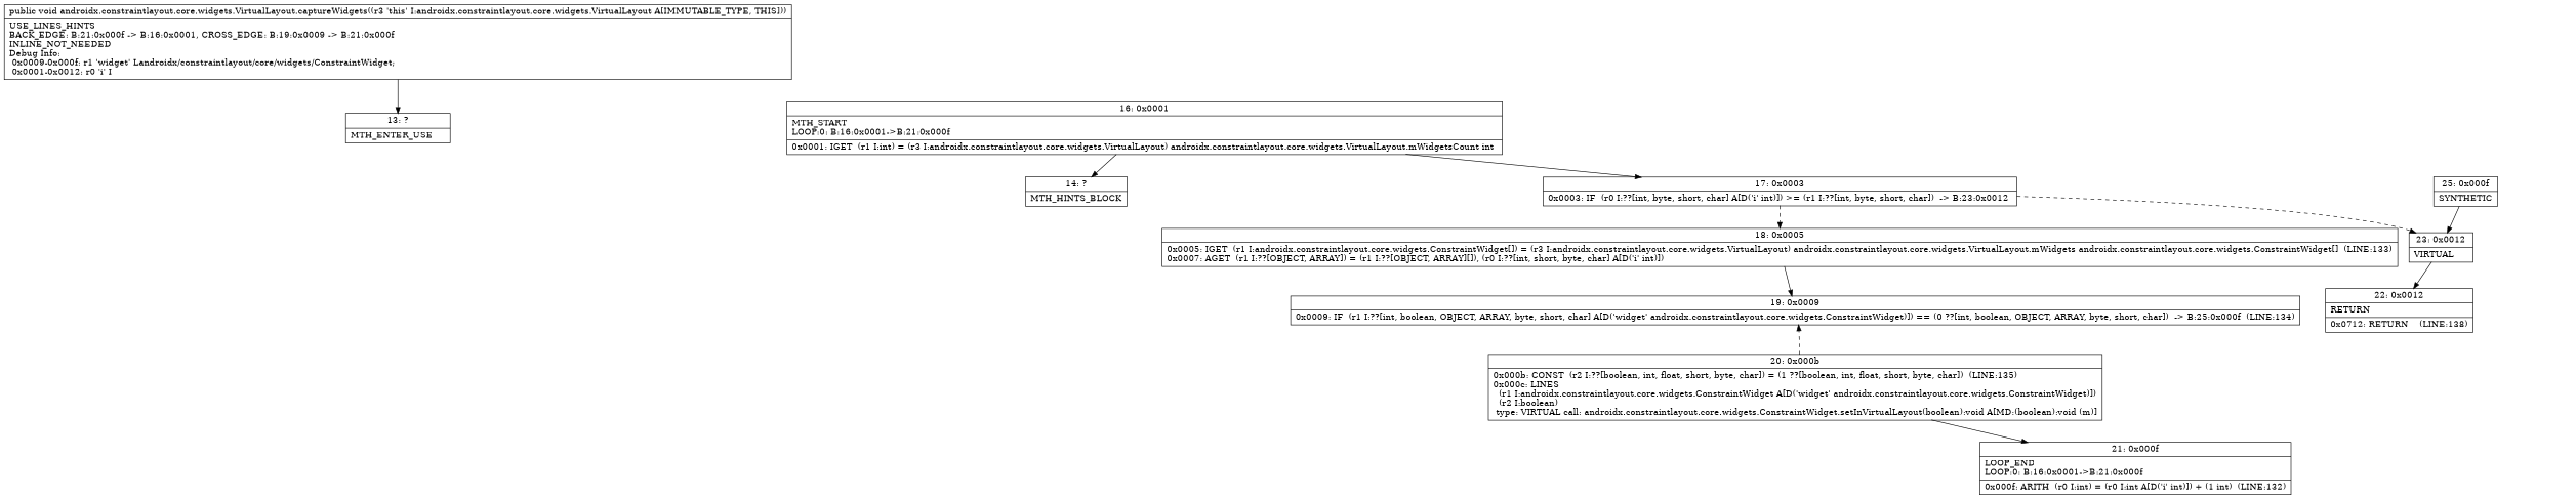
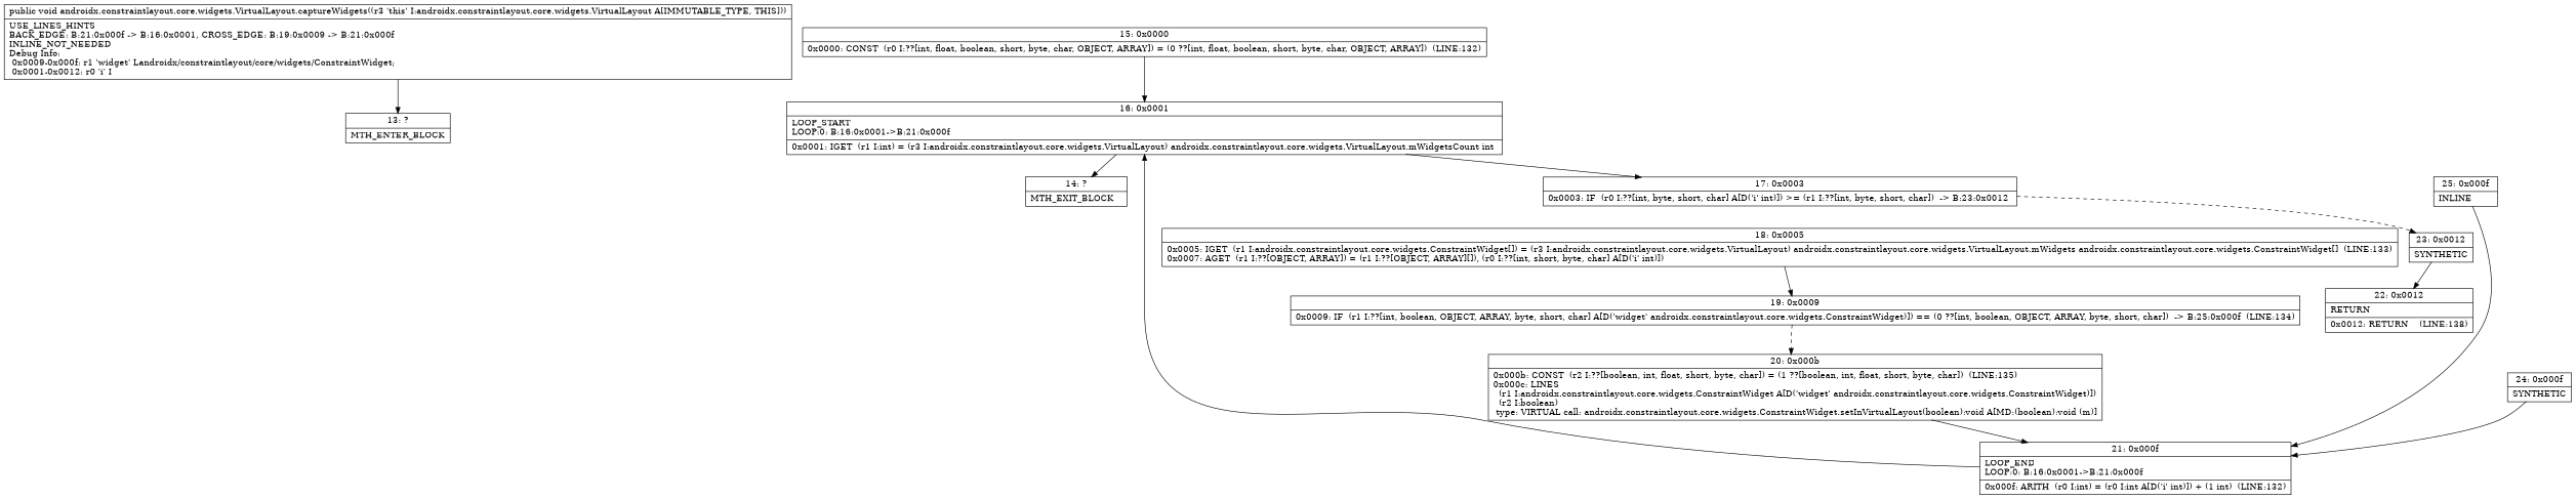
  digraph {
    node [shape=record]
-   n1 [label="{13\:\ ?|MTH_ENTER_USE\l}"]
-   n3 [label="{16\:\ 0x0001|MTH_START\lLOOP:0: B:16:0x0001\-\>B:21:0x000f\l|0x0001: IGET  (r1 I:int) = (r3 I:androidx.constraintlayout.core.widgets.VirtualLayout) androidx.constraintlayout.core.widgets.VirtualLayout.mWidgetsCount int \l}"]
+   n1 [label="{13\:\ ?|MTH_ENTER_BLOCK\l}"]
+   n2 [label="{15\:\ 0x0000|0x0000: CONST  (r0 I:??[int, float, boolean, short, byte, char, OBJECT, ARRAY]) = (0 ??[int, float, boolean, short, byte, char, OBJECT, ARRAY])  (LINE:132)\l}"]
+   n3 [label="{16\:\ 0x0001|LOOP_START\lLOOP:0: B:16:0x0001\-\>B:21:0x000f\l|0x0001: IGET  (r1 I:int) = (r3 I:androidx.constraintlayout.core.widgets.VirtualLayout) androidx.constraintlayout.core.widgets.VirtualLayout.mWidgetsCount int \l}"]
    n4 [label="{17\:\ 0x0003|0x0003: IF  (r0 I:??[int, byte, short, char] A[D('i' int)]) \>= (r1 I:??[int, byte, short, char])  \-\> B:23:0x0012 \l}"]
-   n5 [label="{14\:\ ?|MTH_HINTS_BLOCK\l}"]
+   n5 [label="{14\:\ ?|MTH_EXIT_BLOCK\l}"]
    n6 [label="{18\:\ 0x0005|0x0005: IGET  (r1 I:androidx.constraintlayout.core.widgets.ConstraintWidget[]) = (r3 I:androidx.constraintlayout.core.widgets.VirtualLayout) androidx.constraintlayout.core.widgets.VirtualLayout.mWidgets androidx.constraintlayout.core.widgets.ConstraintWidget[]  (LINE:133)\l0x0007: AGET  (r1 I:??[OBJECT, ARRAY]) = (r1 I:??[OBJECT, ARRAY][]), (r0 I:??[int, short, byte, char] A[D('i' int)]) \l}"]
-   n7 [label="{23\:\ 0x0012|VIRTUAL\l}"]
+   n7 [label="{23\:\ 0x0012|SYNTHETIC\l}"]
    n8 [label="{19\:\ 0x0009|0x0009: IF  (r1 I:??[int, boolean, OBJECT, ARRAY, byte, short, char] A[D('widget' androidx.constraintlayout.core.widgets.ConstraintWidget)]) == (0 ??[int, boolean, OBJECT, ARRAY, byte, short, char])  \-\> B:25:0x000f  (LINE:134)\l}"]
-   n9 [label="{22\:\ 0x0012|RETURN\l|0x0712: RETURN    (LINE:138)\l}"]
+   n9 [label="{22\:\ 0x0012|RETURN\l|0x0012: RETURN    (LINE:138)\l}"]
    n10 [label="{20\:\ 0x000b|0x000b: CONST  (r2 I:??[boolean, int, float, short, byte, char]) = (1 ??[boolean, int, float, short, byte, char])  (LINE:135)\l0x000c: LINES  \l  (r1 I:androidx.constraintlayout.core.widgets.ConstraintWidget A[D('widget' androidx.constraintlayout.core.widgets.ConstraintWidget)])\l  (r2 I:boolean)\l type: VIRTUAL call: androidx.constraintlayout.core.widgets.ConstraintWidget.setInVirtualLayout(boolean):void A[MD:(boolean):void (m)]\l}"]
    n11 [label="{21\:\ 0x000f|LOOP_END\lLOOP:0: B:16:0x0001\-\>B:21:0x000f\l|0x000f: ARITH  (r0 I:int) = (r0 I:int A[D('i' int)]) + (1 int)  (LINE:132)\l}"]
-   n12 [label="{25\:\ 0x000f|SYNTHETIC\l}"]
+   n12 [label="{25\:\ 0x000f|INLINE\l}"]
+   n13 [label="{24\:\ 0x000f|SYNTHETIC\l}"]
    n14 [label="{public void androidx.constraintlayout.core.widgets.VirtualLayout.captureWidgets((r3 'this' I:androidx.constraintlayout.core.widgets.VirtualLayout A[IMMUTABLE_TYPE, THIS]))  | USE_LINES_HINTS\lBACK_EDGE: B:21:0x000f \-\> B:16:0x0001, CROSS_EDGE: B:19:0x0009 \-\> B:21:0x000f\lINLINE_NOT_NEEDED\lDebug Info:\l  0x0009\-0x000f: r1 'widget' Landroidx\/constraintlayout\/core\/widgets\/ConstraintWidget;\l  0x0001\-0x0012: r0 'i' I\l}"]
+   n2 -> n3
    n3 -> n4
    n3 -> n5
-   n4 -> n6 [style=dashed]
    n4 -> n7 [style=dashed]
    n6 -> n8
    n7 -> n9
-   n10 -> n8 [style=dashed]
+   n8 -> n10 [style=dashed]
    n10 -> n11
-   n12 -> n7
+   n11 -> n3
+   n12 -> n11
+   n13 -> n11
    n14 -> n1
  }
